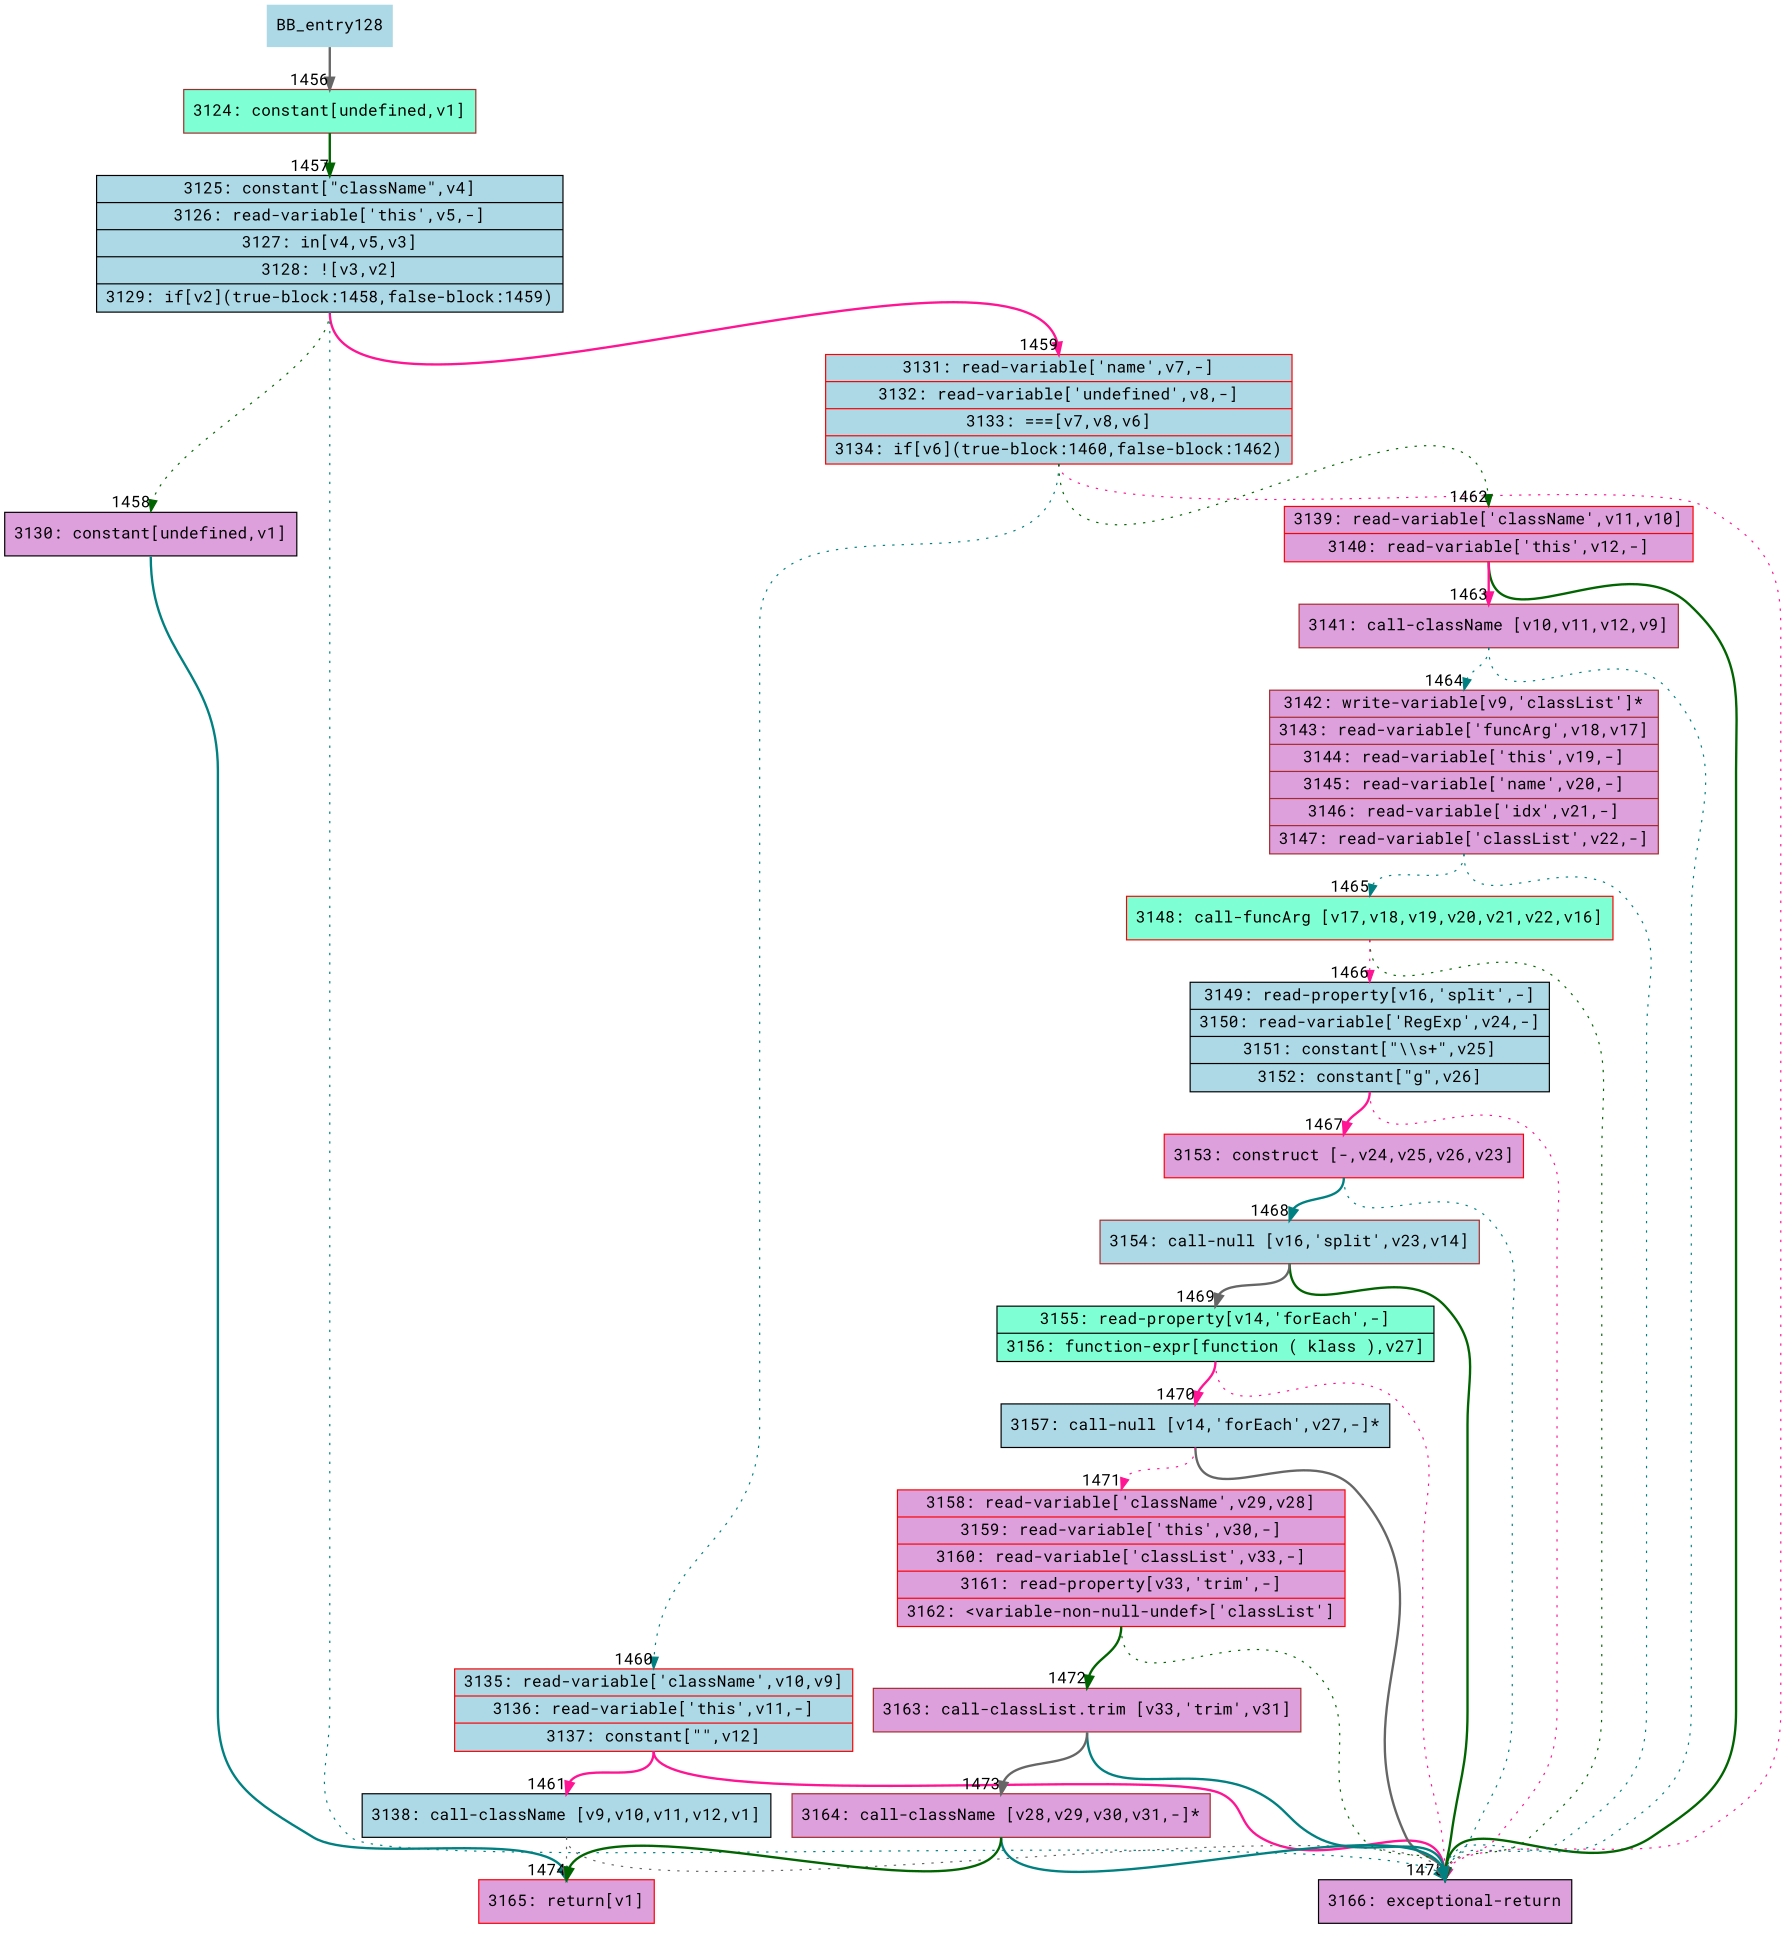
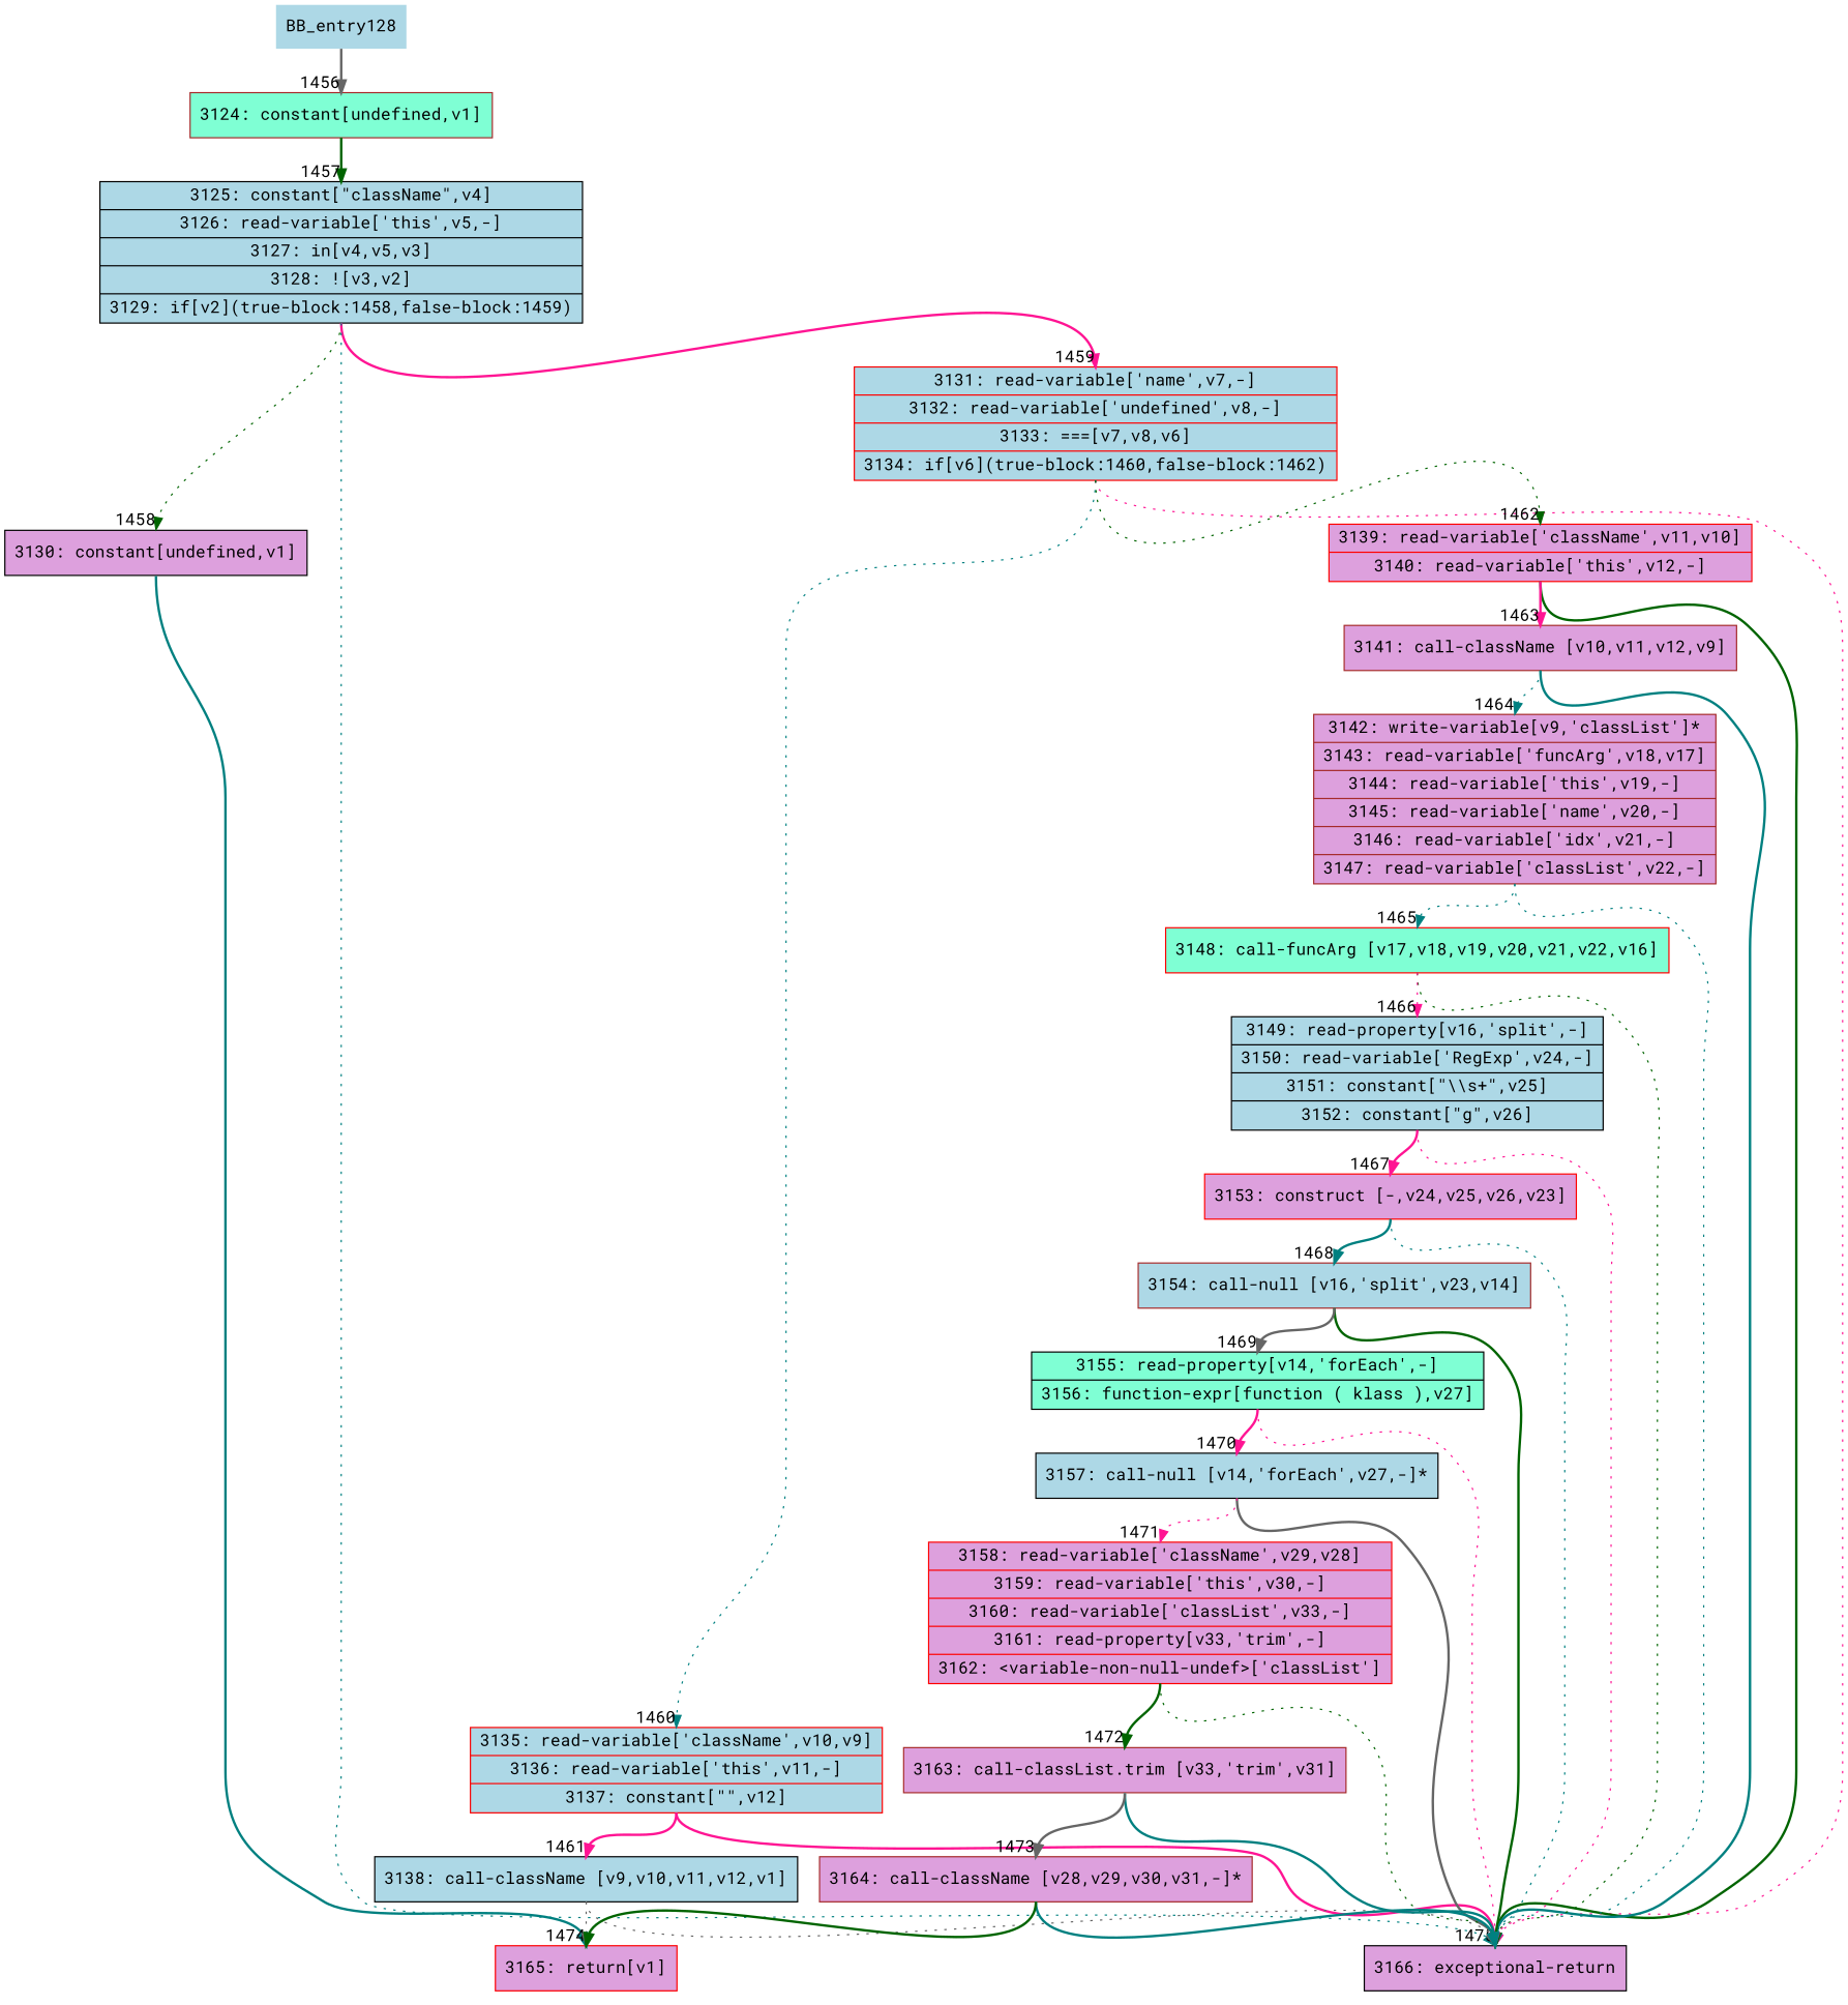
  digraph {
    fontname="Roboto Mono"
    rankdir=TD
    node [color=black fillcolor=plum fontname="Roboto Mono" shape=record style=filled]
    edge [color=deeppink fontname="Roboto Mono" headport=n style=bold tailport=s]
    n1 [fillcolor=lightblue label=BB_entry128 shape=none]
    n2 [color=brown fillcolor=aquamarine label="{3124: constant[undefined,v1]}"]
    n3 [fillcolor=lightblue label="{3125: constant[\"className\",v4]|3126: read-variable['this',v5,-]|3127: in[v4,v5,v3]|3128: ![v3,v2]|3129: if[v2](true-block:1458,false-block:1459)}"]
    n4 [label="{3130: constant[undefined,v1]}"]
    n5 [color=red fillcolor=lightblue label="{3131: read-variable['name',v7,-]|3132: read-variable['undefined',v8,-]|3133: ===[v7,v8,v6]|3134: if[v6](true-block:1460,false-block:1462)}"]
    n6 [label="{3166: exceptional-return}"]
    n7 [color=red label="{3165: return[v1]}"]
    n8 [color=red fillcolor=lightblue label="{3135: read-variable['className',v10,v9]|3136: read-variable['this',v11,-]|3137: constant[\"\",v12]}"]
    n9 [color=red label="{3139: read-variable['className',v11,v10]|3140: read-variable['this',v12,-]}"]
    n10 [fillcolor=lightblue label="{3138: call-className [v9,v10,v11,v12,v1]}"]
    n11 [color=brown label="{3141: call-className [v10,v11,v12,v9]}"]
    n12 [color=brown label="{3142: write-variable[v9,'classList']*|3143: read-variable['funcArg',v18,v17]|3144: read-variable['this',v19,-]|3145: read-variable['name',v20,-]|3146: read-variable['idx',v21,-]|3147: read-variable['classList',v22,-]}"]
    n13 [color=red fillcolor=aquamarine label="{3148: call-funcArg [v17,v18,v19,v20,v21,v22,v16]}"]
    n14 [fillcolor=lightblue label="{3149: read-property[v16,'split',-]|3150: read-variable['RegExp',v24,-]|3151: constant[\"\\\\s+\",v25]|3152: constant[\"g\",v26]}"]
    n15 [color=red label="{3153: construct [-,v24,v25,v26,v23]}"]
    n16 [color=brown fillcolor=lightblue label="{3154: call-null [v16,'split',v23,v14]}"]
    n17 [fillcolor=aquamarine label="{3155: read-property[v14,'forEach',-]|3156: function-expr[function ( klass ),v27]}"]
    n18 [fillcolor=lightblue label="{3157: call-null [v14,'forEach',v27,-]*}"]
    n19 [color=red label="{3158: read-variable['className',v29,v28]|3159: read-variable['this',v30,-]|3160: read-variable['classList',v33,-]|3161: read-property[v33,'trim',-]|3162: \<variable-non-null-undef\>['classList']}"]
    n20 [color=brown label="{3163: call-classList.trim [v33,'trim',v31]}"]
    n21 [color=brown label="{3164: call-className [v28,v29,v30,v31,-]*}"]
    n1 -> n2 [color=gray40 headlabel="    1456"]
    n2 -> n3 [color=darkgreen headlabel="      1457"]
    n3 -> n4 [color=darkgreen headlabel="      1458" style=dotted]
    n3 -> n5 [headlabel="      1459"]
    n3 -> n6 [color=teal headlabel="      1475" style=dotted]
    n4 -> n7 [color=teal headlabel="      1474"]
    n5 -> n6 [style=dotted]
    n5 -> n8 [color=teal headlabel="      1460" style=dotted]
    n5 -> n9 [color=darkgreen headlabel="      1462" style=dotted]
    n8 -> n6
    n8 -> n10 [headlabel="      1461"]
    n9 -> n6 [color=darkgreen]
    n9 -> n11 [headlabel="      1463"]
    n10 -> n6 [color=gray40 style=dotted]
    n10 -> n7 [color=gray40 style=dotted]
-   n11 -> n6 [color=teal style=dotted]
+   n11 -> n6 [color=teal]
    n11 -> n12 [color=teal headlabel="      1464" style=dotted]
    n12 -> n6 [color=teal style=dotted]
    n12 -> n13 [color=teal headlabel="      1465" style=dotted]
    n13 -> n6 [color=darkgreen style=dotted]
    n13 -> n14 [headlabel="      1466" style=dotted]
    n14 -> n6 [style=dotted]
    n14 -> n15 [headlabel="      1467"]
    n15 -> n6 [color=teal style=dotted]
    n15 -> n16 [color=teal headlabel="      1468"]
    n16 -> n6 [color=darkgreen]
    n16 -> n17 [color=gray40 headlabel="      1469"]
    n17 -> n6 [style=dotted]
    n17 -> n18 [headlabel="      1470"]
    n18 -> n6 [color=gray40]
    n18 -> n19 [headlabel="      1471" style=dotted]
    n19 -> n6 [color=darkgreen style=dotted]
    n19 -> n20 [color=darkgreen headlabel="      1472"]
    n20 -> n6 [color=teal]
    n20 -> n21 [color=gray40 headlabel="      1473"]
    n21 -> n6 [color=teal]
    n21 -> n7 [color=darkgreen]
  }
